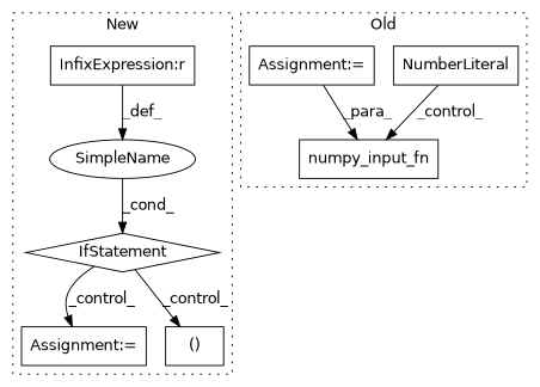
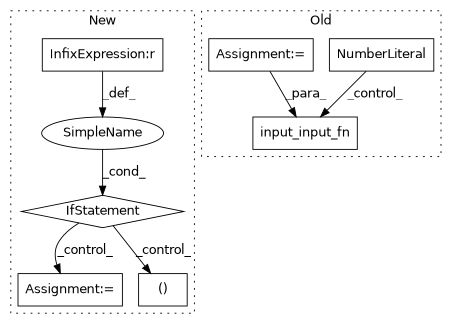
  digraph {
    fontname="DejaVu Sans"
    node [a=7 fontname="DejaVu Sans" l=1 shape=box]
    edge [fontname="DejaVu Sans"]
    n1 [a=25 l="4,2" label=IfStatement s="1035,1053" shape=diamond]
    n2 [a=42 label=SimpleName shape=ellipse l=""]
    n3 [label="Assignment:=" s=1069]
    n4 [a=106 l=27 label="()" s=1202]
    n5 [a=27 l=4 label="InfixExpression:r" s=1045]
-   n6 [a=32 l="15,1" label=numpy_input_fn s="1327,1381"]
+   n6 [a=32 l="15,1" label=input_input_fn s="1327,1381"]
    n7 [a=34 l=5 label=NumberLiteral s=1376]
    n8 [label="Assignment:=" s=1106]
    subgraph cluster_1 {
      label=New
      style=dotted
      n1
      n2
      n3
      n4
      n5
    }
    subgraph cluster_2 {
      label=Old
      style=dotted
      n6
      n7
      n8
    }
    n1 -> n3 [label=_control_]
    n1 -> n4 [label=_control_]
    n2 -> n1 [label=_cond_]
    n5 -> n2 [label=_def_]
    n7 -> n6 [label=_control_]
    n8 -> n6 [label=_para_]
  }
